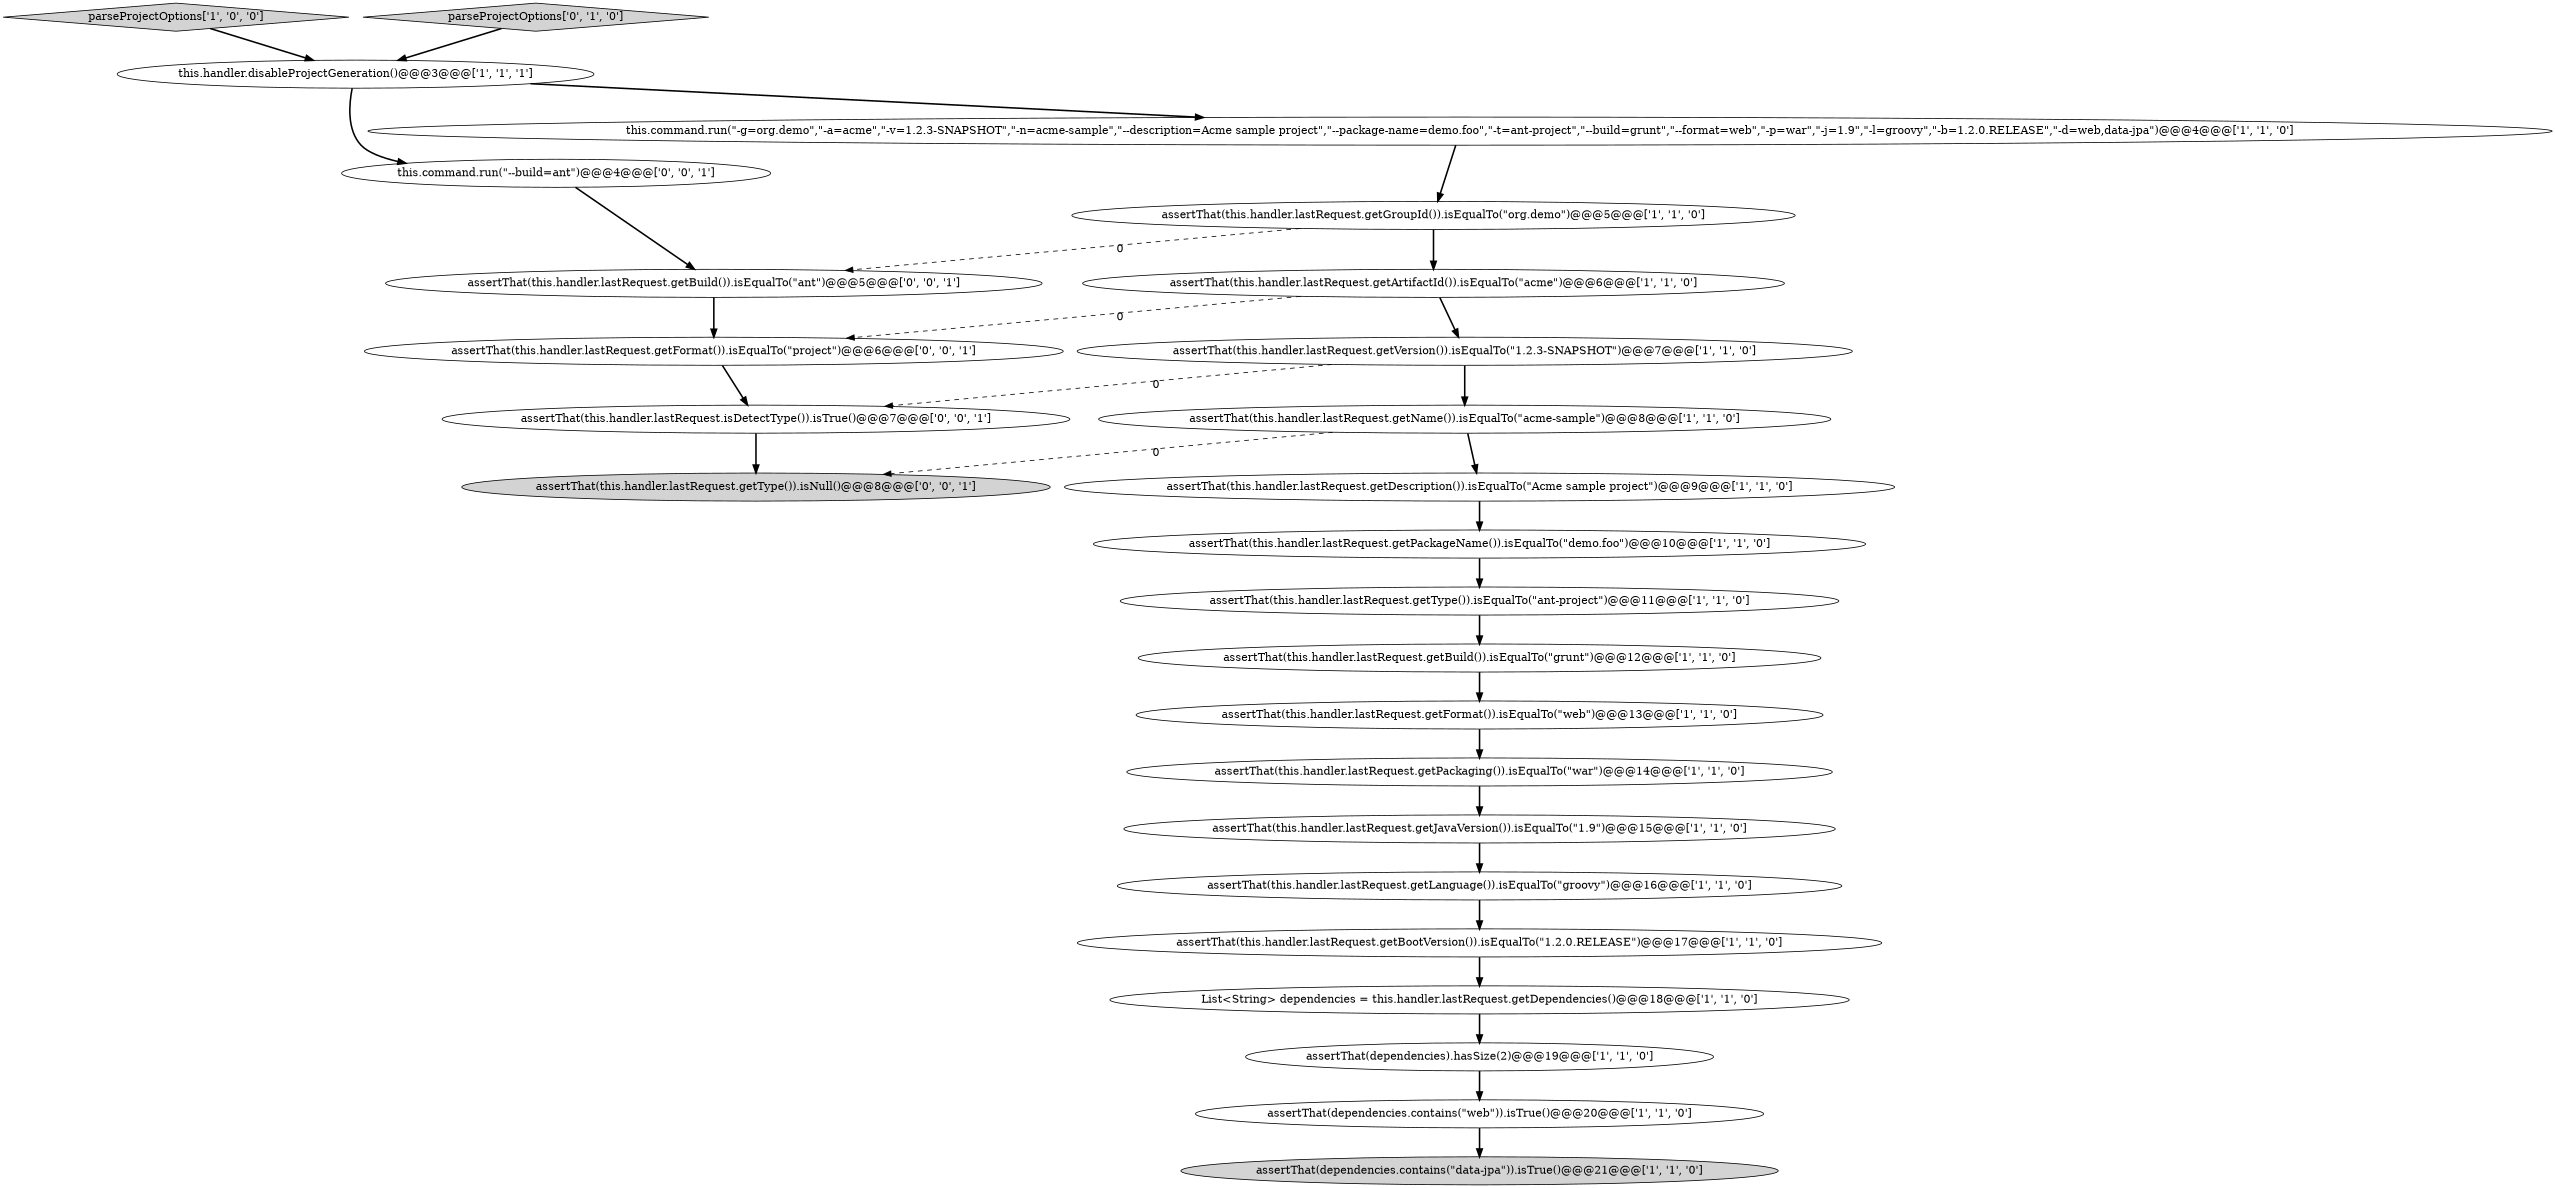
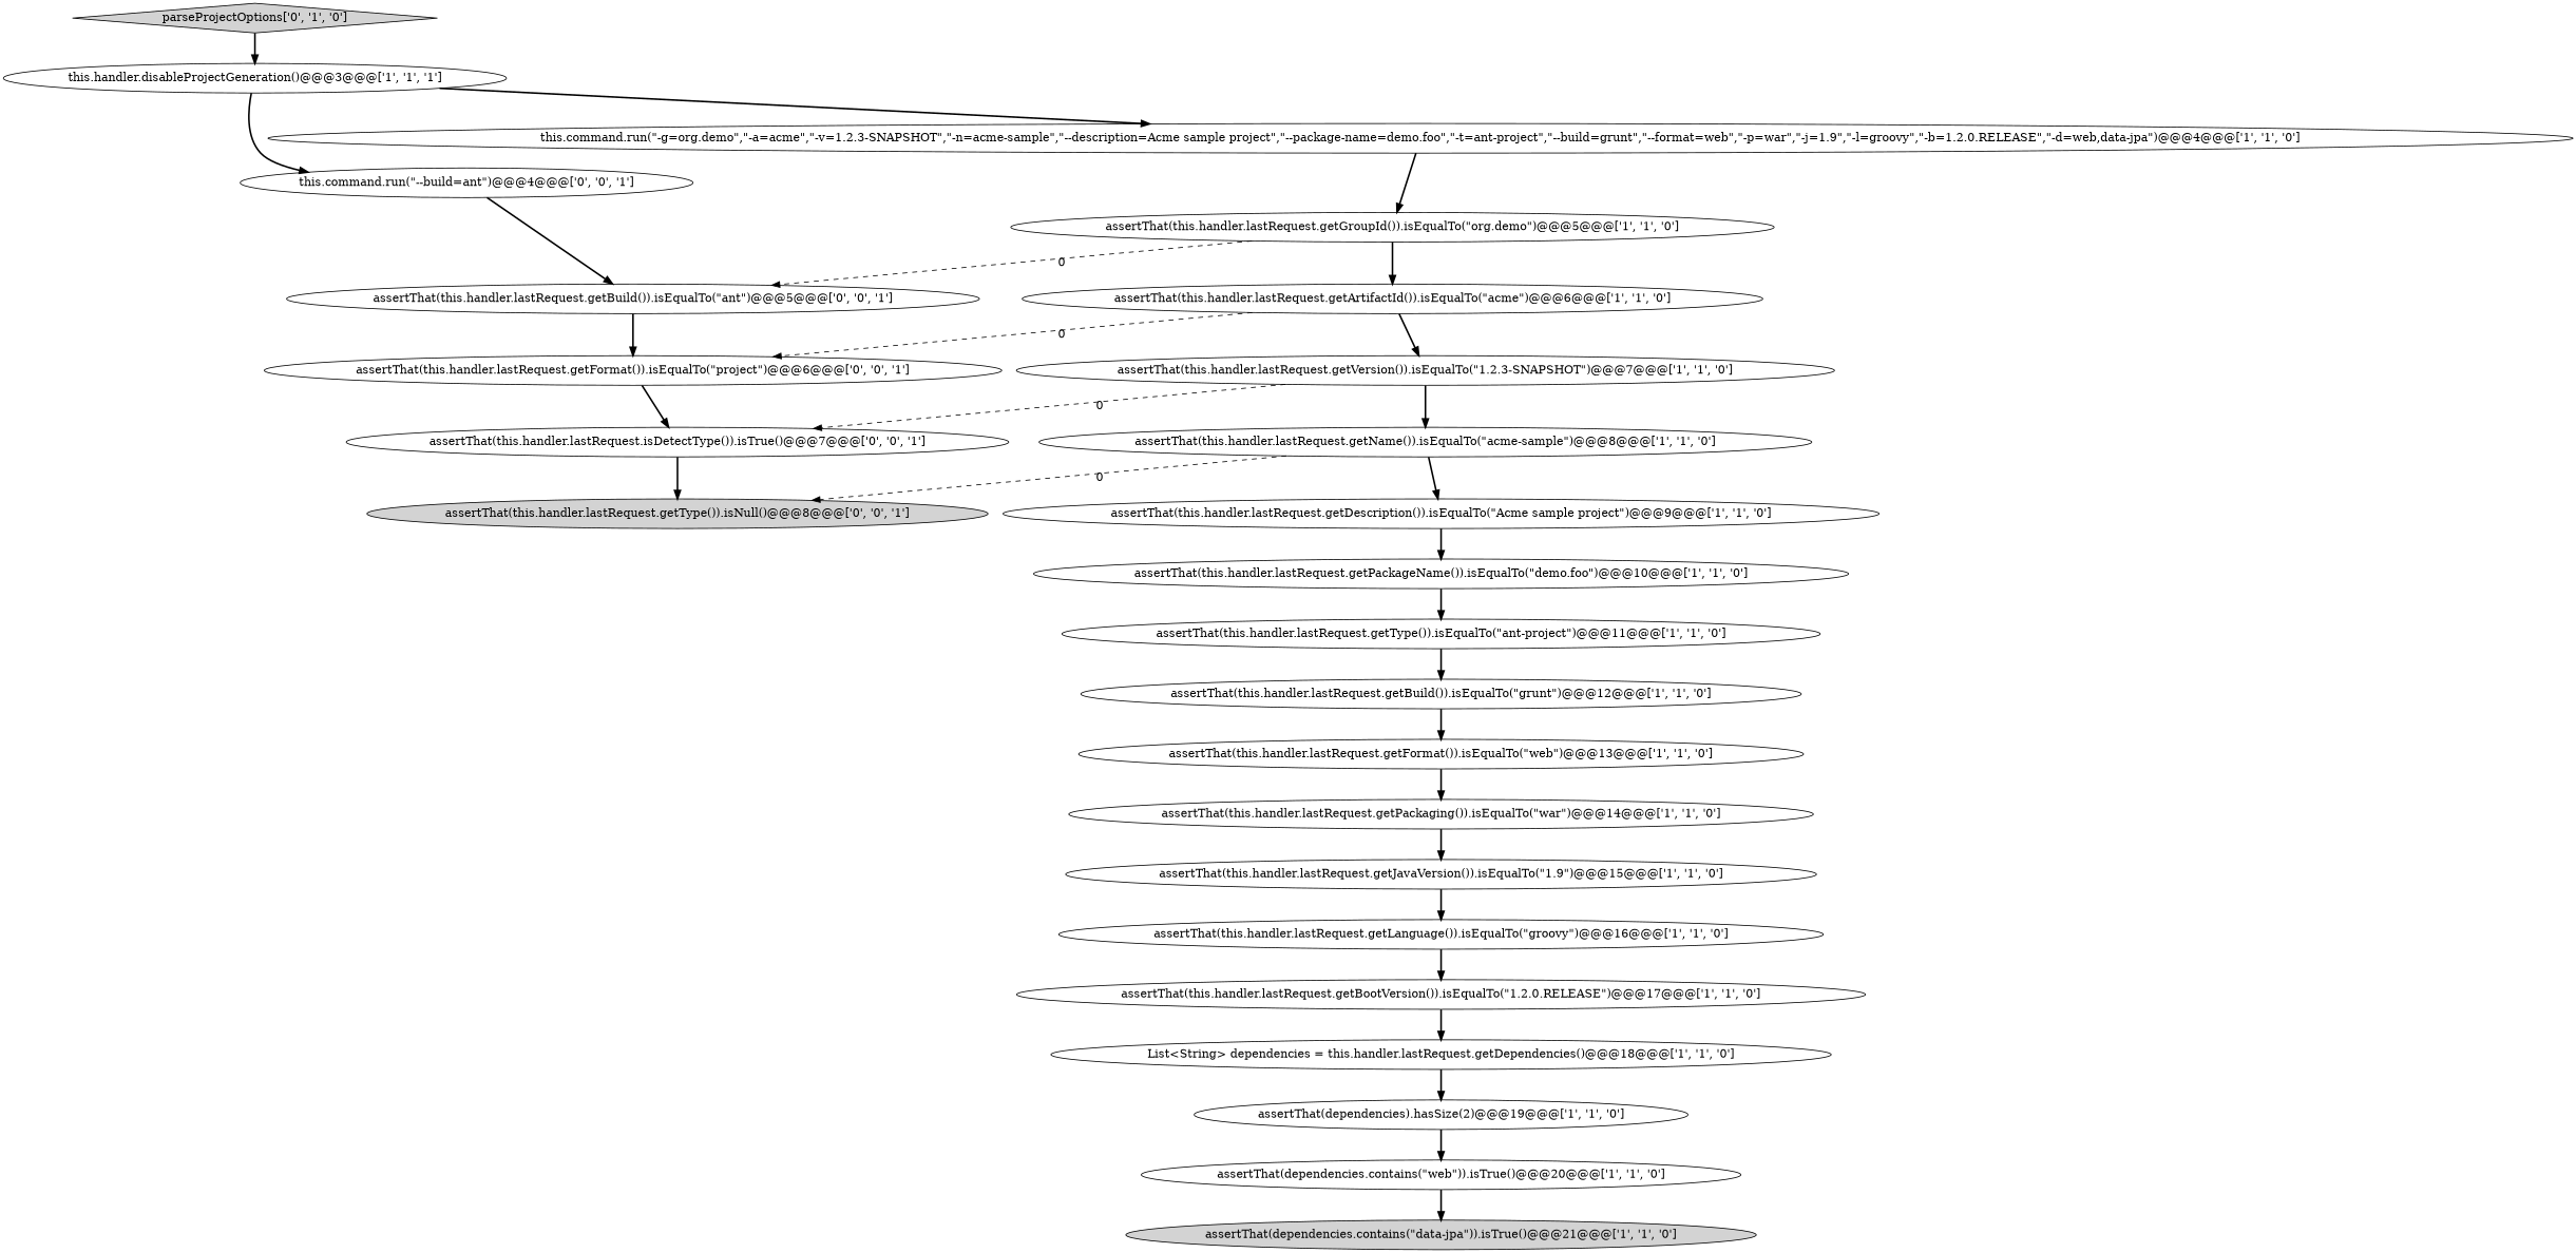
  digraph {
    node [fillcolor=white shape=ellipse style=filled]
    edge [style=bold]
    n1 [label="assertThat(this.handler.lastRequest.getBuild()).isEqualTo(\"grunt\")@@@12@@@['1', '1', '0']"]
    n2 [label="assertThat(this.handler.lastRequest.getFormat()).isEqualTo(\"web\")@@@13@@@['1', '1', '0']"]
    n3 [label="assertThat(this.handler.lastRequest.getPackaging()).isEqualTo(\"war\")@@@14@@@['1', '1', '0']"]
    n4 [fillcolor=lightgray label="assertThat(dependencies.contains(\"data-jpa\")).isTrue()@@@21@@@['1', '1', '0']"]
    n5 [fillcolor=lightgray label="assertThat(this.handler.lastRequest.getType()).isNull()@@@8@@@['0', '0', '1']"]
    n6 [label="assertThat(this.handler.lastRequest.isDetectType()).isTrue()@@@7@@@['0', '0', '1']"]
    n7 [label="this.handler.disableProjectGeneration()@@@3@@@['1', '1', '1']"]
    n8 [label="this.command.run(\"--build=ant\")@@@4@@@['0', '0', '1']"]
    n9 [label="this.command.run(\"-g=org.demo\",\"-a=acme\",\"-v=1.2.3-SNAPSHOT\",\"-n=acme-sample\",\"--description=Acme sample project\",\"--package-name=demo.foo\",\"-t=ant-project\",\"--build=grunt\",\"--format=web\",\"-p=war\",\"-j=1.9\",\"-l=groovy\",\"-b=1.2.0.RELEASE\",\"-d=web,data-jpa\")@@@4@@@['1', '1', '0']"]
    n10 [label="assertThat(this.handler.lastRequest.getBuild()).isEqualTo(\"ant\")@@@5@@@['0', '0', '1']"]
    n11 [label="assertThat(this.handler.lastRequest.getGroupId()).isEqualTo(\"org.demo\")@@@5@@@['1', '1', '0']"]
    n12 [label="assertThat(this.handler.lastRequest.getFormat()).isEqualTo(\"project\")@@@6@@@['0', '0', '1']"]
    n13 [label="assertThat(this.handler.lastRequest.getVersion()).isEqualTo(\"1.2.3-SNAPSHOT\")@@@7@@@['1', '1', '0']"]
    n14 [label="assertThat(this.handler.lastRequest.getName()).isEqualTo(\"acme-sample\")@@@8@@@['1', '1', '0']"]
    n15 [label="assertThat(this.handler.lastRequest.getDescription()).isEqualTo(\"Acme sample project\")@@@9@@@['1', '1', '0']"]
    n16 [label="assertThat(this.handler.lastRequest.getArtifactId()).isEqualTo(\"acme\")@@@6@@@['1', '1', '0']"]
    n17 [label="assertThat(dependencies).hasSize(2)@@@19@@@['1', '1', '0']"]
    n18 [label="assertThat(dependencies.contains(\"web\")).isTrue()@@@20@@@['1', '1', '0']"]
    n19 [label="assertThat(this.handler.lastRequest.getPackageName()).isEqualTo(\"demo.foo\")@@@10@@@['1', '1', '0']"]
    n20 [label="assertThat(this.handler.lastRequest.getType()).isEqualTo(\"ant-project\")@@@11@@@['1', '1', '0']"]
    n21 [label="assertThat(this.handler.lastRequest.getJavaVersion()).isEqualTo(\"1.9\")@@@15@@@['1', '1', '0']"]
    n22 [label="assertThat(this.handler.lastRequest.getLanguage()).isEqualTo(\"groovy\")@@@16@@@['1', '1', '0']"]
    n23 [label="assertThat(this.handler.lastRequest.getBootVersion()).isEqualTo(\"1.2.0.RELEASE\")@@@17@@@['1', '1', '0']"]
    n24 [label="List<String> dependencies = this.handler.lastRequest.getDependencies()@@@18@@@['1', '1', '0']"]
-   n25 [fillcolor=lightgray label="parseProjectOptions['1', '0', '0']" shape=diamond]
    n26 [fillcolor=lightgray label="parseProjectOptions['0', '1', '0']" shape=diamond]
    n1 -> n2
    n2 -> n3
    n3 -> n21
    n6 -> n5
    n7 -> n8
    n7 -> n9
    n8 -> n10
    n9 -> n11
    n10 -> n12
    n11 -> n10 [label=0 style=dashed]
    n11 -> n16
    n12 -> n6
    n13 -> n6 [label=0 style=dashed]
    n13 -> n14
    n14 -> n5 [label=0 style=dashed]
    n14 -> n15
    n15 -> n19
    n16 -> n12 [label=0 style=dashed]
    n16 -> n13
    n17 -> n18
    n18 -> n4
    n19 -> n20
    n20 -> n1
    n21 -> n22
    n22 -> n23
    n23 -> n24
    n24 -> n17
-   n25 -> n7
    n26 -> n7
  }
